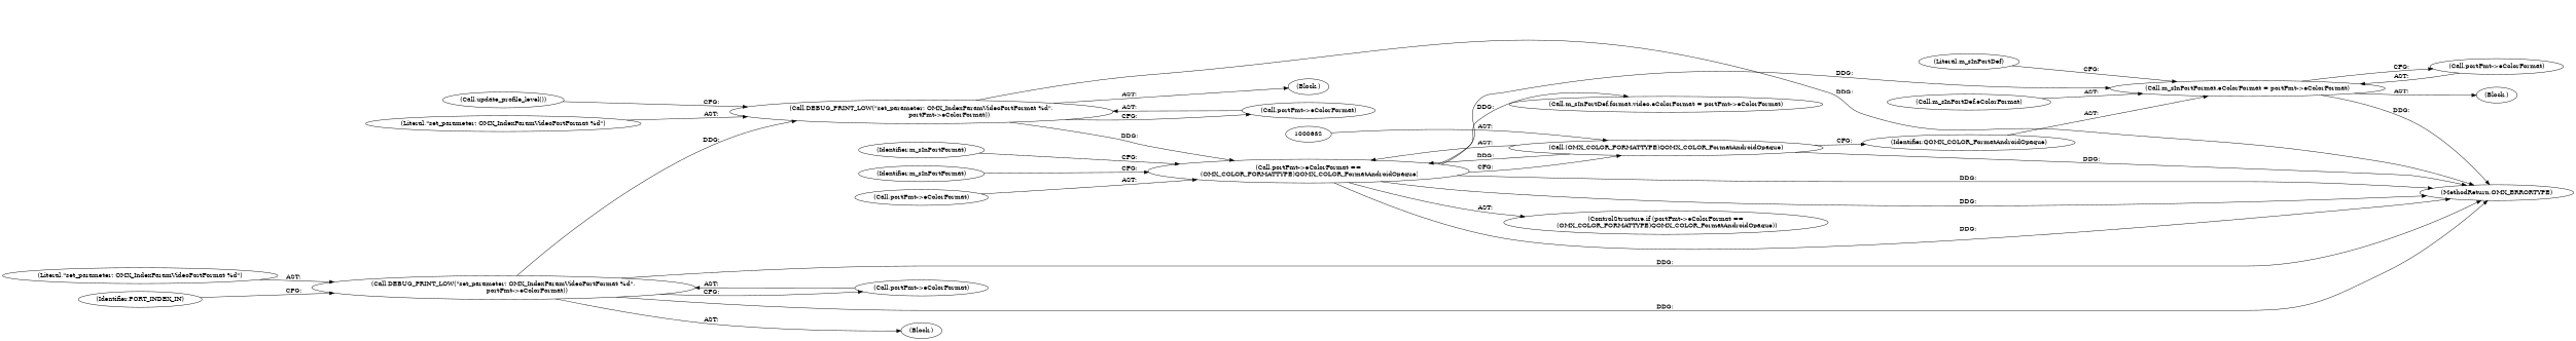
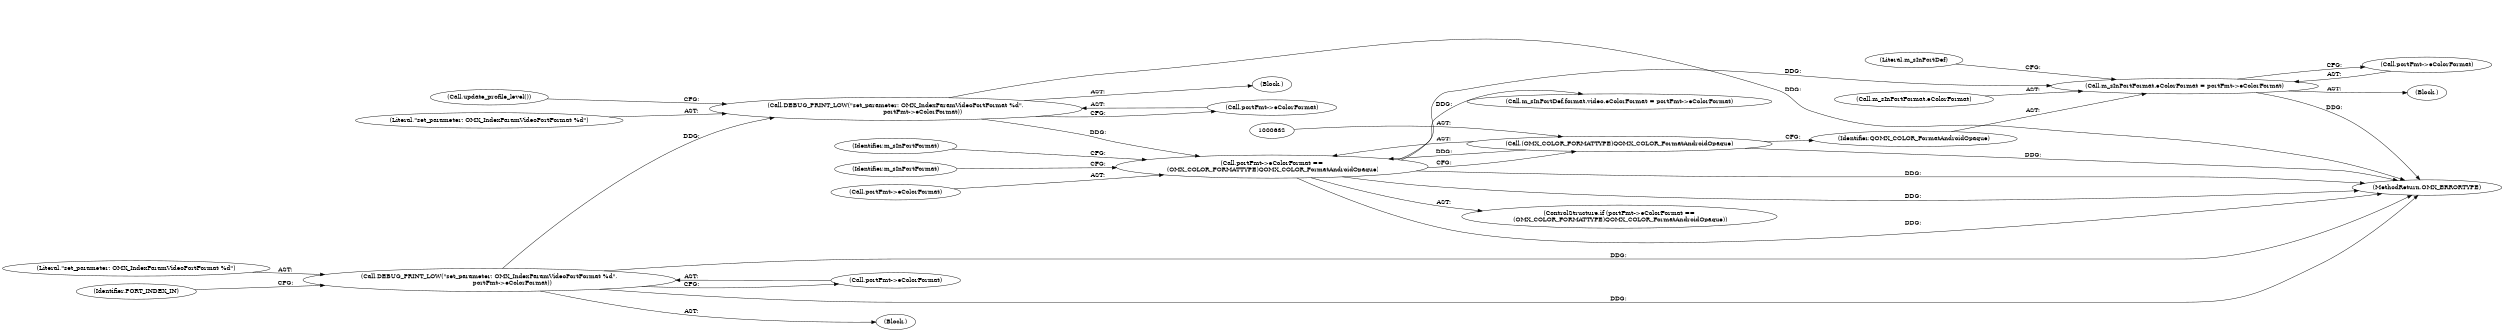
  digraph {
    rankdir=LR
    n1 [label="(Call,m_sInPortFormat.eColorFormat = portFmt->eColorFormat)"]
    n2 [label="(Block,)"]
    n3 [label="(Call,portFmt->eColorFormat)"]
    n4 [label="(MethodReturn,OMX_ERRORTYPE)"]
    n5 [label="(Call,portFmt->eColorFormat ==\n (OMX_COLOR_FORMATTYPE)QOMX_COLOR_FormatAndroidOpaque)"]
    n6 [label="(Call,(OMX_COLOR_FORMATTYPE)QOMX_COLOR_FormatAndroidOpaque)"]
    n7 [label="(Call,m_sInPortDef.format.video.eColorFormat = portFmt->eColorFormat)"]
    n8 [label="(ControlStructure,if (portFmt->eColorFormat ==\n (OMX_COLOR_FORMATTYPE)QOMX_COLOR_FormatAndroidOpaque))"]
    n9 [label="(Identifier,QOMX_COLOR_FormatAndroidOpaque)"]
    n10 [label="(Call,DEBUG_PRINT_LOW(\"set_parameter: OMX_IndexParamVideoPortFormat %d\",\n                            portFmt->eColorFormat))"]
    n11 [label="(Block,)"]
    n12 [label="(Call,portFmt->eColorFormat)"]
    n13 [label="(Call,DEBUG_PRINT_LOW(\"set_parameter: OMX_IndexParamVideoPortFormat %d\",\n                        portFmt->eColorFormat))"]
    n14 [label="(Block,)"]
    n15 [label="(Call,portFmt->eColorFormat)"]
-   n16 [label="(Call,m_sInPortDef.eColorFormat)"]
+   n16 [label="(Call,m_sInPortFormat.eColorFormat)"]
    n17 [label="(Identifier,m_sInPortFormat)"]
    n18 [label="(Call,update_profile_level())"]
    n19 [label="(Identifier,m_sInPortFormat)"]
    n20 [label="(Literal,\"set_parameter: OMX_IndexParamVideoPortFormat %d\")"]
    n21 [label="(Call,portFmt->eColorFormat)"]
    n22 [label="(Literal,\"set_parameter: OMX_IndexParamVideoPortFormat %d\")"]
    n23 [label="(Literal,m_sInPortDef)"]
    n24 [label="(Identifier,PORT_INDEX_IN)"]
    1000632
    n1 -> n2 [label="AST: "]
    n1 -> n3 [label="CFG: "]
    n1 -> n4 [label="DDG: "]
    n3 -> n1 [label="AST: "]
    n5 -> n1 [label="DDG: "]
    n5 -> n4 [label="DDG: "]
    n5 -> n4 [label="DDG: "]
    n5 -> n4 [label="DDG: "]
    n5 -> n6 [label="CFG: "]
    n5 -> n7 [label="DDG: "]
    n5 -> n8 [label="AST: "]
    n6 -> n4 [label="DDG: "]
    n6 -> n5 [label="AST: "]
    n6 -> n5 [label="DDG: "]
    n6 -> n9 [label="CFG: "]
    n9 -> n1 [label="AST: "]
    n10 -> n4 [label="DDG: "]
    n10 -> n5 [label="DDG: "]
    n10 -> n11 [label="AST: "]
    n10 -> n12 [label="CFG: "]
    n12 -> n10 [label="AST: "]
    n13 -> n4 [label="DDG: "]
    n13 -> n4 [label="DDG: "]
    n13 -> n10 [label="DDG: "]
    n13 -> n14 [label="AST: "]
    n13 -> n15 [label="CFG: "]
    n15 -> n13 [label="AST: "]
    n16 -> n1 [label="AST: "]
    n17 -> n5 [label="CFG: "]
    n18 -> n10 [label="CFG: "]
    n19 -> n5 [label="CFG: "]
    n20 -> n10 [label="AST: "]
    n21 -> n5 [label="AST: "]
    n22 -> n13 [label="AST: "]
    n23 -> n1 [label="CFG: "]
    n24 -> n13 [label="CFG: "]
    1000632 -> n6 [label="AST: "]
  }
